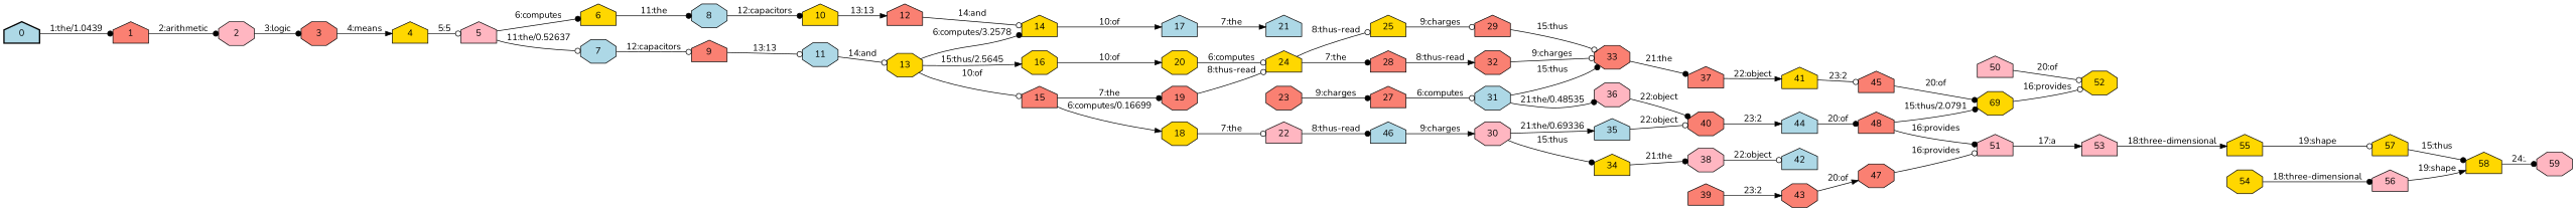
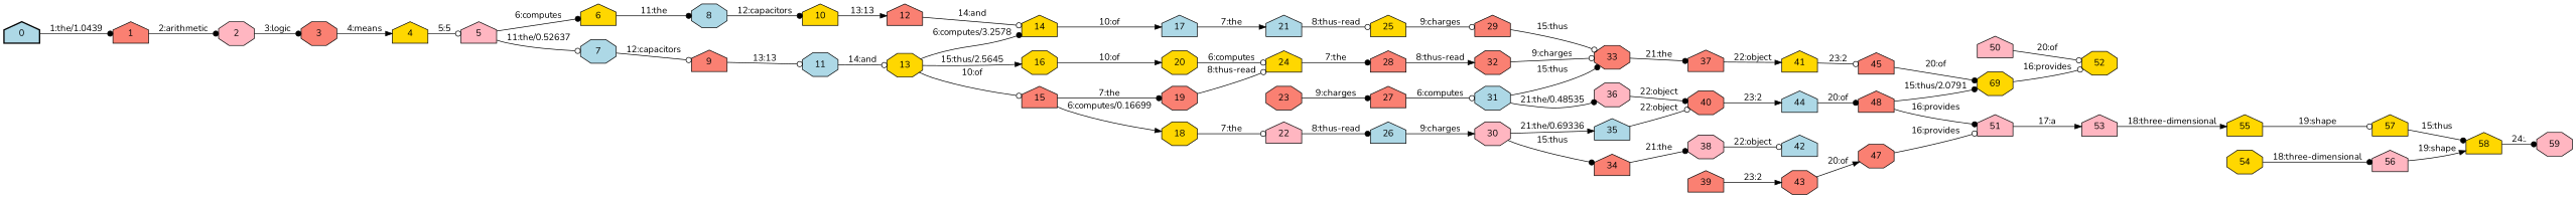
  digraph {
    fontname=Nunito
    nodesep=0.25
    rankdir=LR
    ranksep=0.4
    node [fillcolor=salmon fontname=Nunito fontsize=14 shape=house style="solid,filled"]
    edge [arrowhead=dot fontname=Nunito fontsize=14]
    n1 [fillcolor=lightblue label=0 style="bold,filled"]
    n2 [label=1]
    n3 [fillcolor=lightpink label=2 shape=octagon]
    n4 [label=3 shape=octagon]
    n5 [fillcolor=gold label=4]
    n6 [fillcolor=lightpink label=5]
    n7 [fillcolor=lightblue label=7 shape=octagon]
    n8 [fillcolor=gold label=6]
    n9 [label=9]
    n10 [fillcolor=lightblue label=8 shape=octagon]
    n11 [fillcolor=lightblue label=11 shape=octagon]
    n12 [fillcolor=gold label=10]
    n13 [label=12]
    n14 [fillcolor=gold label=13 shape=octagon]
    n15 [fillcolor=gold label=14]
    n16 [label=15]
    n17 [fillcolor=gold label=16 shape=octagon]
    n18 [fillcolor=lightblue label=17]
    n19 [label=19 shape=octagon]
    n20 [fillcolor=gold label=18 shape=octagon]
    n21 [fillcolor=gold label=20 shape=octagon]
    n22 [fillcolor=lightblue label=21]
    n23 [fillcolor=gold label=24]
    n24 [fillcolor=lightpink label=22]
    n25 [fillcolor=gold label=25]
    n26 [label=23 shape=octagon]
    n27 [label=27]
-   n28 [fillcolor=lightblue label=46]
+   n28 [fillcolor=lightblue label=26]
    n29 [label=28]
    n30 [label=29]
    n31 [fillcolor=lightpink label=30 shape=octagon]
    n32 [fillcolor=lightblue label=31 shape=octagon]
    n33 [label=32 shape=octagon]
    n34 [label=33 shape=octagon]
    n35 [fillcolor=lightblue label=35]
-   n36 [fillcolor=gold label=34]
+   n36 [label=34]
    n37 [fillcolor=lightpink label=36 shape=octagon]
    n38 [label=37]
    n39 [label=40 shape=octagon]
    n40 [fillcolor=lightpink label=38 shape=octagon]
    n41 [fillcolor=gold label=41]
    n42 [label=39]
    n43 [label=43 shape=octagon]
    n44 [fillcolor=lightblue label=42]
    n45 [fillcolor=lightblue label=44]
    n46 [label=45]
    n47 [label=47 shape=octagon]
    n48 [label=48]
    n49 [fillcolor=gold label=69 shape=octagon]
    n50 [fillcolor=lightpink label=51]
    n51 [fillcolor=gold label=52 shape=octagon]
    n52 [fillcolor=lightpink label=50]
    n53 [fillcolor=lightpink label=53]
    n54 [fillcolor=gold label=55]
    n55 [fillcolor=gold label=54 shape=octagon]
    n56 [fillcolor=lightpink label=56]
    n57 [fillcolor=gold label=57]
    n58 [fillcolor=gold label=58]
    n59 [fillcolor=lightpink label=59 shape=octagon]
    n1 -> n2 [label="1:the/1.0439"]
    n2 -> n3 [label="2:arithmetic"]
    n3 -> n4 [label="3:logic"]
    n4 -> n5 [arrowhead=normal label="4:means"]
    n5 -> n6 [arrowhead=odot label="5:5"]
    n6 -> n7 [arrowhead=odot label="11:the/0.52637"]
    n6 -> n8 [label="6:computes"]
    n7 -> n9 [arrowhead=odot label="12:capacitors"]
    n8 -> n10 [label="11:the"]
    n9 -> n11 [arrowhead=odot label="13:13"]
    n10 -> n12 [label="12:capacitors"]
    n11 -> n14 [arrowhead=odot label="14:and"]
    n12 -> n13 [arrowhead=normal label="13:13"]
    n13 -> n15 [arrowhead=odot label="14:and"]
    n14 -> n15 [label="6:computes/3.2578"]
    n14 -> n16 [arrowhead=odot label="10:of"]
    n14 -> n17 [arrowhead=normal label="15:thus/2.5645"]
    n15 -> n18 [arrowhead=normal label="10:of"]
    n16 -> n19 [label="7:the"]
    n16 -> n20 [arrowhead=normal label="6:computes/0.16699"]
    n17 -> n21 [arrowhead=normal label="10:of"]
    n18 -> n22 [arrowhead=normal label="7:the"]
    n19 -> n23 [arrowhead=odot label="8:thus-read"]
    n20 -> n24 [arrowhead=odot label="7:the"]
    n21 -> n23 [arrowhead=odot label="6:computes"]
-   n23 -> n25 [arrowhead=odot label="8:thus-read"]
+   n22 -> n25 [arrowhead=odot label="8:thus-read"]
    n23 -> n29 [label="7:the"]
    n24 -> n28 [label="8:thus-read"]
    n25 -> n30 [arrowhead=odot label="9:charges"]
    n26 -> n27 [label="9:charges"]
    n27 -> n32 [arrowhead=odot label="6:computes"]
    n28 -> n31 [arrowhead=normal label="9:charges"]
    n29 -> n33 [arrowhead=normal label="8:thus-read"]
    n30 -> n34 [arrowhead=odot label="15:thus"]
    n31 -> n35 [arrowhead=normal label="21:the/0.69336"]
    n31 -> n36 [label="15:thus"]
    n32 -> n34 [label="15:thus"]
    n32 -> n37 [label="21:the/0.48535"]
    n33 -> n34 [arrowhead=odot label="9:charges"]
    n34 -> n38 [label="21:the"]
    n35 -> n39 [arrowhead=odot label="22:object"]
    n36 -> n40 [label="21:the"]
    n37 -> n39 [label="22:object"]
    n38 -> n41 [arrowhead=normal label="22:object"]
    n39 -> n45 [arrowhead=normal label="23:2"]
    n40 -> n44 [arrowhead=odot label="22:object"]
    n41 -> n46 [arrowhead=odot label="23:2"]
    n42 -> n43 [arrowhead=normal label="23:2"]
    n43 -> n47 [arrowhead=normal label="20:of"]
    n45 -> n48 [label="20:of"]
    n46 -> n49 [label="20:of"]
    n47 -> n50 [arrowhead=odot label="16:provides"]
    n48 -> n49 [label="15:thus/2.0791"]
    n48 -> n50 [label="16:provides"]
    n49 -> n51 [arrowhead=odot label="16:provides"]
    n50 -> n53 [arrowhead=normal label="17:a"]
    n52 -> n51 [arrowhead=odot label="20:of"]
    n53 -> n54 [arrowhead=normal label="18:three-dimensional"]
    n54 -> n57 [arrowhead=odot label="19:shape"]
    n55 -> n56 [label="18:three-dimensional"]
    n56 -> n58 [arrowhead=normal label="19:shape"]
    n57 -> n58 [label="15:thus"]
    n58 -> n59 [label="24:."]
  }
